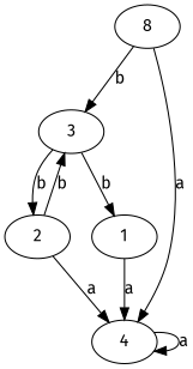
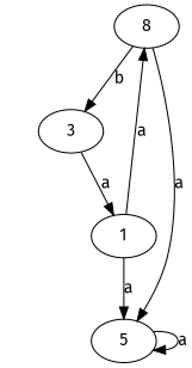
  digraph {
    d2tdocpreamble="\usetikzlibrary{automata}"
    d2tfigpreamble="\tikzstyle{every state}= [ draw=blue!50,very thick,fill=blue!20]  \tikzstyle{auto}= [fill=white]"
    fontname="Fira Sans"
    ranksep=0.5
    node [fontname="Fira Sans" style=state]
    edge [fontname="Fira Sans" lblstyle=auto topath="bend right"]
    n1 [label=8]
    n2 [label=3]
-   n3 [label=4]
+   n3 [label=5]
    n4 [label=1 style="state, accepting"]
-   n5 [label=2 style="state, initial"]
    n1 -> n2 [label=b]
    n1 -> n3 [label=a]
-   n2 -> n4 [label=b]
-   n2 -> n5 [label=b]
+   n2 -> n4 [label=a]
    n3 -> n3 [label=a topath="loop above"]
+   n4 -> n1 [label=a]
    n4 -> n3 [label=a]
-   n5 -> n2 [label=b]
-   n5 -> n3 [label=a]
  }
